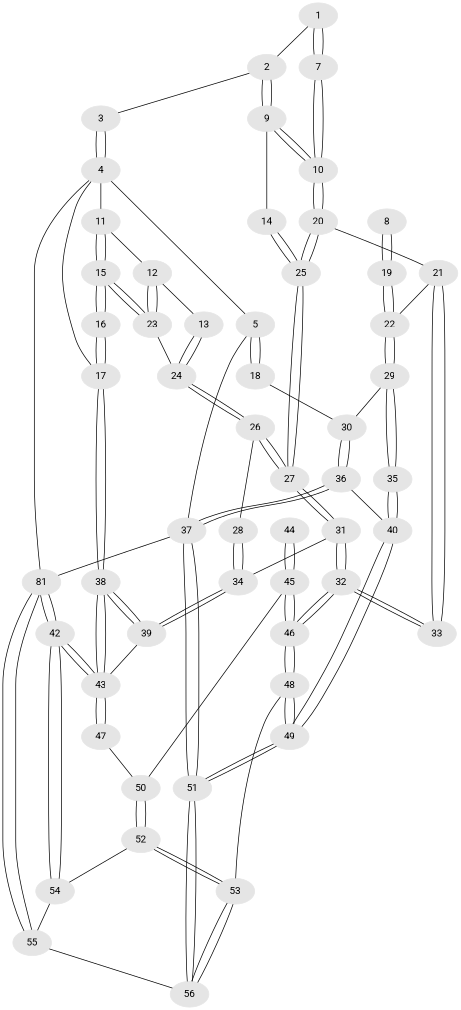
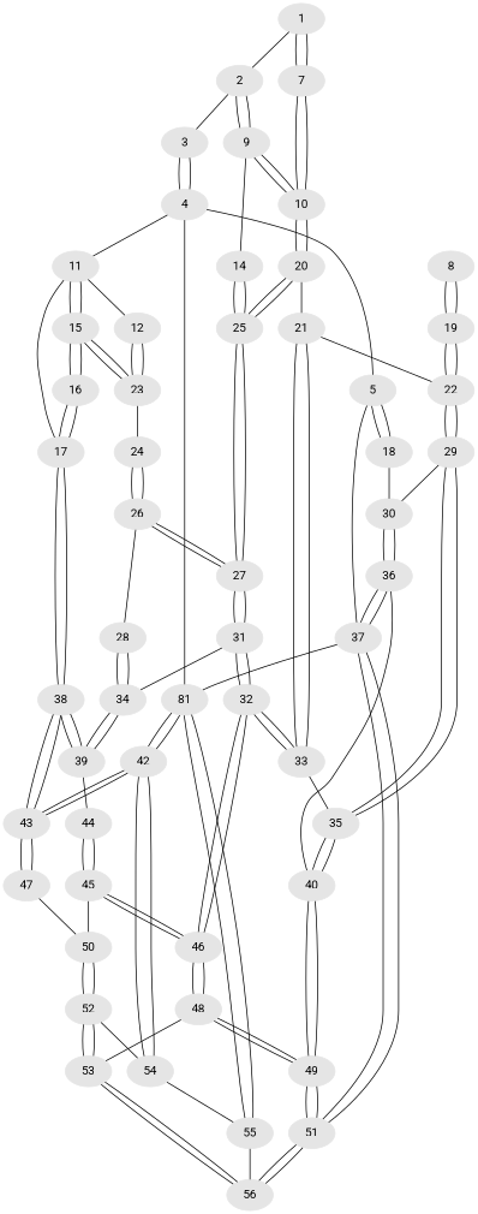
  graph {
    fontname=Roboto
    node [color=gray90 fontname=Roboto style=filled]
    edge [fontname=Roboto]
    1
    2
    7
    3
    9
    10
    4
    14
    11
    5
    17
    n12 [label=81]
    12
    15
    18
    37
    38
    42
    55
    30
    51
    8
    19
    20
    22
    25
    21
-   13
    23
    16
    24
    26
    27
    28
    34
    39
    43
    36
    29
    33
    35
    31
    32
    40
    46
    48
    44
    49
    56
    47
    45
    54
    50
    52
    53
    1 -- 2
    1 -- 7
    1 -- 7
    2 -- 3
    2 -- 9
    2 -- 9
    7 -- 10
    7 -- 10
    3 -- 4
    3 -- 4
    9 -- 10
    9 -- 10
    9 -- 14
    10 -- 20
    10 -- 20
    4 -- 11
    4 -- 5
-   4 -- 17
+   11 -- 17
    4 -- n12
    14 -- 25
    14 -- 25
    11 -- 12
    11 -- 15
    11 -- 15
    5 -- 18
    5 -- 18
    5 -- 37
    17 -- 38
    17 -- 38
    n12 -- 42
    n12 -- 42
    n12 -- 55
    n12 -- 55
-   12 -- 13
    12 -- 23
    12 -- 23
    15 -- 23
    15 -- 23
    15 -- 16
    15 -- 16
    18 -- 30
    37 -- n12
    37 -- 51
    37 -- 51
    38 -- 39
    38 -- 39
    38 -- 43
    38 -- 43
    42 -- 43
    42 -- 43
    42 -- 54
    42 -- 54
    55 -- 56
    30 -- 36
    30 -- 36
    51 -- 56
    51 -- 56
    8 -- 19
    8 -- 19
    19 -- 22
    19 -- 22
    20 -- 25
    20 -- 25
    20 -- 21
    22 -- 29
    22 -- 29
    25 -- 27
    25 -- 27
    21 -- 22
    21 -- 33
    21 -- 33
-   13 -- 24
-   13 -- 24
    23 -- 24
    16 -- 17
    16 -- 17
    24 -- 26
    24 -- 26
    26 -- 27
    26 -- 27
    26 -- 28
    27 -- 31
    27 -- 31
    28 -- 34
    28 -- 34
    34 -- 39
    34 -- 39
-   39 -- 43
+   39 -- 44
    43 -- 47
    43 -- 47
    36 -- 37
    36 -- 37
    36 -- 40
    29 -- 30
    29 -- 35
    29 -- 35
+   33 -- 35
    35 -- 40
    35 -- 40
    31 -- 34
    31 -- 32
    31 -- 32
    32 -- 33
    32 -- 33
    32 -- 46
    32 -- 46
    40 -- 49
    40 -- 49
    46 -- 48
    46 -- 48
    48 -- 49
    48 -- 49
    48 -- 53
    44 -- 45
    44 -- 45
    49 -- 51
    49 -- 51
    47 -- 50
    45 -- 46
    45 -- 46
    45 -- 50
    54 -- 55
    50 -- 52
    50 -- 52
    52 -- 54
    52 -- 53
    52 -- 53
    53 -- 56
    53 -- 56
  }
